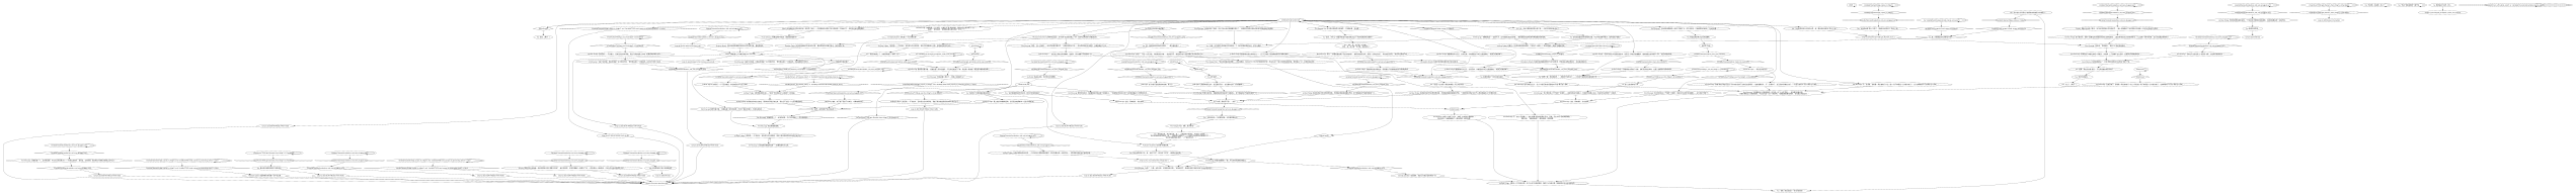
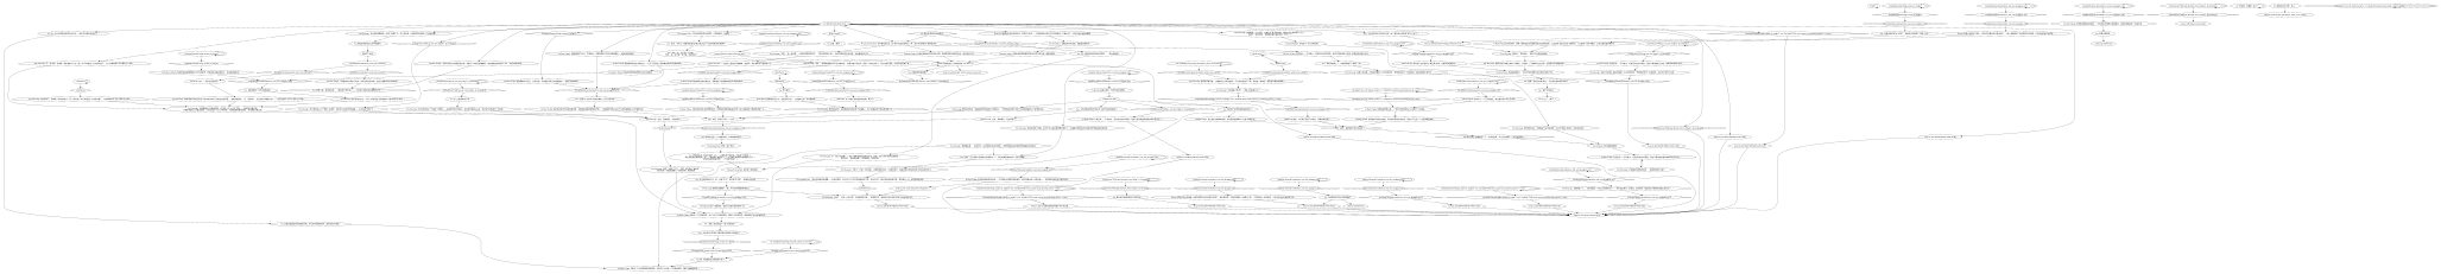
  digraph {
    fontname=Nunito
    node [fontname=Nunito]
    edge [fontname=Nunito]
    n1 [label=START]
    n2 [label="突然哭了起来"]
    n3 [label="Variable[\"doomed.icebear_main_hub_reached\"]"]
    n4 [label="Variable[\"doomed.icebear_main_hub_reached\"]" shape=diamond]
    n5 [label="!(Variable[\"doomed.icebear_main_hub_reached\"])" shape=diamond]
    n6 [label="Shivers: 女孩跑到街市档位的时候，突然哭了起来：一只恶狠狠的冰熊正守在冰箱前面！它扬起爪子，想拦住所有潜在的顾客。"]
    n7 [label="Visual Calculus: 熊看起来异常逼真。难道是动物标本？"]
    n8 [label="Reaction Speed: 这肯定就是苏娜提到的那台巨型冰熊冰箱。看看里面吧。"]
    n9 [label="You: “喂，我好像没看到场外拷贝啊……”（再次检查架子。）"]
    n10 [label="Kim Kitsuragi: “不。他们*不需要*——他们*需要*听到的是我们平淡、无聊、完全*保守*的凶杀案调查。”\n“希望不是。”他恼怒地看了一眼你的脚，紧闭双唇。"]
    n11 [label="Ice Bear Fridge: 你看见一只可怕的冰熊，肚子上有个奇怪的隔间。隔间门上布满冰霜，熊的眼睛正发出红色的光芒。"]
    n12 [label="Kim Kitsuragi: 他研究着冰箱。“这确实是个反常的选择，不过它*确实*足够大。而且也足够冷……”"]
    n13 [label="Kim Kitsuragi: “我们看看里面吧。”"]
    n14 [label="Ice Bear Fridge: 它很完美——不仅够大，还有强力的冷却系统。现在只要你能把警督找来帮忙就可以了……"]
    n15 [label="Physical Instrument: 这件事完成之后，你*绝对*应该好好喝上一杯。或许可以再来些*异教徒仪式*。"]
    n16 [label="Kim Kitsuragi: “漂亮，”他一边说着，一边用手帕擦拭着双手。“冰熊冰箱里的尸体——我当警察的职业生涯里，这是最棒的工作之一。”"]
    n17 [label="Ice Bear Fridge: 它很完美——不仅够大，还有强力的冷却系统。现在只要你能插上冰箱，把警督找来帮忙的话……"]
    n18 [label="Reaction Speed: 这肯定就是他们告诉你的冰箱。看看里面的空间够不够大，能不能放尸体。"]
    n19 [label="Esprit de Corps: ……但是这上面的光学很糟糕，他想到。我们需要尽可能安静一些。"]
    n20 [label="You: 再次尝试脱掉死者的靴子。" shape=diamond]
    n21 [label="!(Variable[\"doomed.breakerbox_red_wire_plugged_out\"])" shape=diamond]
    n22 [label="You: “现在冰箱插上了。你能帮我搬下尸体吗，金？”"]
    n23 [label="before 冰箱是挺让人印象深刻的 the door hub"]
    n24 [label="You: “好吧，金。把他带走吧。”（警督把尸体带走了——今天剩下来的时间你将独自工作。）" shape=diamond]
    n25 [label="Physical Instrument: 你们俩？那很容易。"]
    n26 [label="You: “这不是警察的工作，金。这是*艺术*。我们是*艺术家*，这是我们的幻想。”"]
    n27 [label="IsKimHere()"]
    n28 [label="IsKimHere()" shape=diamond]
    n29 [label="You: 把门撬开……"]
    n30 [label="Half Light: 它的眼睛毫无生气，但还是很可怕……在它醒来之前，快点跑路吧！"]
    n31 [label="!(IsKimHere())" shape=diamond]
    n32 [label="Kim Kitsuragi: “当然了。只是一台巨大的、冰熊形状的冰箱……”他放松双手，脸庞沐浴在开启的冰箱门发出的强光之中。"]
    n33 [label="Jump to: [ICE BEAR FRIDGE MAIN HUB]"]
    n34 [label="Perception (Smell): 包装纸还残留着香草和巧克力的味道。"]
    n35 [label="You: “真的吗？你觉得做的挺好的吗？”"]
    n36 [label="Ice Bear Fridge: 通上电的冰箱嗡嗡直响。这玩意的电费账单一定是*灾难性*的。"]
    n37 [label="You: “好吧，是时候把尸体冰冻起来了！”" shape=diamond]
    n38 [label="You: “是啊，我也没有很*得意*，不过我们确实找到冰箱了。”"]
    n39 [label="You: “我不太相信你。”"]
    n40 [label="You: 关上门。[离开。]"]
    n41 [label="Kim Kitsuragi: “那我们把尸体搬过来吧？我搬头，你抬脚。上下楼梯不会太容易，但是我们应该能做到的。”"]
    n42 [label="Visual Calculus: 你的视觉确认了：这台冰熊冰箱里还可以再放*两具*尸体。"]
    n43 [label="Variable[\"doomed.breakerbox_red_wire_plugged_out\"]"]
    n44 [label="Variable[\"doomed.breakerbox_red_wire_plugged_out\"]" shape=diamond]
    n45 [label="Ice Bear Fridge: 你的话语在空旷的房间里回荡，与潮湿的地板砖碰撞出声响。那个神秘的肚子隔间里漆黑一片……"]
    n46 [label="You: “好吧，那就开工吧！”（拍手。）"]
    n47 [label="!(Variable[\"doomed.breakerbox_red_wire_plugged_out\"])" shape=diamond]
    n48 [label="You: “*这是*什么东西？看起来像是一只巨大的冰熊……”"]
    n49 [label="Ice Bear Fridge: 你的话语在空旷的房间里回荡，与潮湿的地板砖碰撞出声响。一道强烈的光线从它肚子上那道神秘的小门里透射出来……"]
    n50 [label="Jump to: [IsTaskActive(\"TASK.get_filament_from ...]"]
    n51 [label="Kim Kitsuragi: “我知道，”警督说到，“真是个不幸的营销选择。”"]
    n52 [label="Variable[\"doomed.breakerbox_red_wire_plugged_out\"]"]
    n53 [label="Variable[\"doomed.breakerbox_red_wire_plugged_out\"]" shape=diamond]
    n54 [label="sold 冰箱里面的尸体正在慢慢腐烂"]
    n55 [label="Jump to: [ICE BEAR FRIDGE MAIN HUB]"]
    n56 [label="Jump to: [IsKimHere()]"]
    n57 [label="!(Variable[\"doomed.breakerbox_red_wire_plugged_out\"])" shape=diamond]
    n58 [label="Jump to: [ICE BEAR FRIDGE MAIN HUB]"]
    n59 [label="Jump to: [le corpse questionnaire]"]
    n60 [label="Kim Kitsuragi: “正好是我们要找的东西——看看里面有什么吧。”"]
    n61 [label="!(Variable[\"doomed.breakerbox_red_wire_plugged_out\"])" shape=diamond]
    n62 [label="Conceptualization: 你创造了一具*冰熊石棺*。"]
    n63 [label="Conceptualization: 他说得对。他的工作肯定会更拘谨一些。"]
    n64 [label="You: “看啦！我们创造了一具*冰熊石棺*。”"]
    n65 [label="Kim Kitsuragi: “至少我们阻止了尸体进一步腐烂。现在你可以进行其他检查——在可控的*环境*下。”"]
    n66 [label="Kim Kitsuragi: “当然。我来搬头，你去抬脚……”"]
    n67 [label="!(IsKimHere())" shape=diamond]
    n68 [label="You: 看看冰箱里面。"]
    n69 [label="Jump to: [IsKimHere()]"]
    n70 [label="You: 检查里面的一张冰淇淋包装纸。"]
    n71 [label="Kim Kitsuragi: 警督往里面瞥了一眼，手已经扶在腰间的枪套上。"]
    n72 [label="Jump to: [XP.discover_the_bullet]"]
    n73 [label="Jump to: [yard.hanged_inland_corpse_answered]"]
    n74 [label="Jump to: [ICE BEAR FRIDGE MAIN HUB]"]
    n75 [label="You: 试着脱掉死者的靴子。"]
    n76 [label="IsTaskActive(\"TASK.go_see_the_fridge\")--[[ Variable[ ]]"]
    n77 [label="IsTaskActive(\"TASK.go_see_the_fridge\")--[[ Variable[ ]]" shape=diamond]
    n78 [label="You: 把门上的便条取下来。"]
    n79 [label="Kim Kitsuragi: “至少我们阻止了尸体进一步腐烂——或者应该说可以阻止，等你把冰箱插上之后。然后你可以再进行一次检查。”"]
    n80 [label="!(IsTaskActive(\"TASK.go_see_the_fridge\")--[[ Variable[ ]])" shape=diamond]
    n81 [label="Ice Bear Fridge: 它很完美——不仅够大，还有强力的冷却系统。现在只要你能把警督找来帮忙就可以了……"]
    n82 [label="Jump to: [ICE BEAR FRIDGE MAIN HUB]"]
    n83 [label="You: “我觉得这是一个光荣的成就，大家都需要听到。”"]
    n84 [label="The Hanged Man: 来吧，疯子罗尼！"]
    n85 [label="You: “把他装起来，然后带走吧，金。”（让警督把尸体带走，不做进一步检查。）\n“我们把他装起来带走吧，金。”（警督把尸体带走了——今天剩下来的时间你将独自工作。）\n“我们把他搬到锐影里吧。”（尸体处理完毕。）"]
    n86 [label="Variable[\"doomed.fridge_corpse_in_fridge\"]  and  Variable[\"TASK.send_corpse_to_processing_done\"] == false"]
    n87 [label="Variable[\"doomed.fridge_corpse_in_fridge\"]  and  Variable[\"TASK.send_corpse_to_processing_done\"] == false" shape=diamond]
    n88 [label="Reaction Speed: 但是纤维内存在哪？它不在这里……"]
    n89 [label="!(Variable[\"doomed.fridge_corpse_in_fridge\"]  and  Variable[\"TASK.send_corpse_to_processing_done\"] == false)" shape=diamond]
    n90 [label="!(Variable[\"doomed.breakerbox_red_wire_plugged_out\"])" shape=diamond]
    n91 [label="Interfacing: 确实。对于验尸官的工作来说，冷藏肉要好多了。"]
    n92 [label="Jump to: [ICE BEAR FRIDGE MAIN HUB]"]
    n93 [label="You: “所以他们打算用这个超级食肉动物卖冰淇淋吗？”"]
    n94 [label="!(Variable[\"doomed.fridge_corpse_in_fridge\"])" shape=diamond]
    n95 [label="Half Light: 这只冰熊可是超级食肉动物。要小心。"]
    n96 [label="Kim Kitsuragi: 警督没有回话。他的眼睛还停留在那个动物身上。那个神秘的肚子隔间里漆黑一片……" shape=diamond]
    n97 [label="Ice Bear Fridge: 一股冰冷的空气迎面朝你扑来。你听见一阵低沉的嘟囔声，就好像熊在自我调节一样……这是冰箱的内部。"]
    n98 [label="Kim Kitsuragi: “当然没有了。你看看！我们都*做了*什么？我们把一具尸体塞进一台冰熊冰箱了。这件事绝对*不可以*离开这个房间。”"]
    n99 [label="Kim Kitsuragi: “冰箱是挺让人印象深刻的，这只是一次*小小的*胜利——在无数次失败之间。”\n“冰箱本身挺让人印象深刻的，不过这只是一次小小的胜利。”他恼怒地看着你的脚。“在无数次失败之间。”"]
    n100 [label="!(Variable[\"doomed.breakerbox_red_wire_plugged_out\"])" shape=diamond]
    n101 [label="Shivers: 母亲冲过去安抚她，但是菲费特已经不想要冰淇淋了，她只想回家。冰熊盯着她们一路离开广场。一阵风卷起一张包装纸，正好从哭泣的女孩身边飞过……"]
    n102 [label="Kim Kitsuragi: “这是个好问题。它看起来像是一台冰淇淋冰箱。”警督拿起其中一张包装纸，试着在黑暗中研究它。"]
    n103 [label="You: “没错。这可要举行异教徒仪式来庆祝一下。我们把蜂蜜酒拿出来，把它点燃吧。”"]
    n104 [label="Kim Kitsuragi: “当然了。只是一台巨大的、冰熊形状的冰箱……”他放松双手，脸庞沐浴在开启的冰箱门发出的强光之中。"]
    n105 [label="The Hanged Man: 尸体比你想象的还要重——而且也更臭。你们花了半小时才把他搬到地下室，然后又花了十多分钟把他塞进冰箱。警督退后一步，欣赏着你的杰作。"]
    n106 [label="Variable[\"doomed.fridge_corpse_in_fridge\"]"]
    n107 [label="Variable[\"doomed.fridge_corpse_in_fridge\"]" shape=diamond]
    n108 [label="Perception (Smell): 包装纸还残留着香草和巧克力的味道。即使是在这样的恶臭中，你还是感觉的到。"]
    n109 [label="!(Variable[\"yard.hanged_inland_corpse_answered\"])" shape=diamond]
-   n110 [label="You: 嗯，冰箱看起来大的够放尸体了……" shape=diamond]
+   n110 [label="You: 嗯，冰箱看起来大的够放尸体了……"]
    n111 [label="IsTaskActive(\"TASK.get_filament_from_fridge\")--[[ Variable[ ]]"]
    n112 [label="IsTaskActive(\"TASK.get_filament_from_fridge\")--[[ Variable[ ]]" shape=diamond]
    n113 [label="You: 看起来应该很容易把尸体塞进去。"]
    n114 [label="Jump to: [ICE BEAR FRIDGE MAIN HUB]"]
    n115 [label="!(IsTaskActive(\"TASK.get_filament_from_fridge\")--[[ Variable[ ]])" shape=diamond]
    n116 [label="Ice Bear Fridge: 你看见一只冰熊若隐若现的阴影，它的肚子上还有一个奇怪的隔间。隔间门微微敞开着……"]
    n117 [label="Kim Kitsuragi: “更糟糕的是——直到今天，这只熊还在花他们的钱……”警督指着冰箱外那条弯弯曲曲的红色电线。"]
    n118 [label="Variable[\"doomed.breakerbox_red_wire_plugged_out\"]"]
    n119 [label="Variable[\"doomed.breakerbox_red_wire_plugged_out\"]" shape=diamond]
    n120 [label="!(Variable[\"doomed.breakerbox_red_wire_plugged_out\"])" shape=diamond]
    n121 [label="Ice Bear Fridge: 一阵微弱的冷风吹了出来。你听见滴水的声响。这是正在解冻中的冰箱内部。"]
    n122 [label="Variable[\"doomed.breakerbox_red_wire_plugged_out\"]"]
    n123 [label="Variable[\"doomed.breakerbox_red_wire_plugged_out\"]" shape=diamond]
    n124 [label="Jump to: [before opening the door hub]"]
    n125 [label="Kim Kitsuragi: “这确实是一个……反常的选择。不过它很宽敞——而且也足够冷……”" shape=diamond]
    n126 [label="Variable[\"doomed.breakerbox_red_wire_plugged_out\"]"]
    n127 [label="Variable[\"doomed.breakerbox_red_wire_plugged_out\"]" shape=diamond]
    n128 [label="!(Variable[\"doomed.breakerbox_red_wire_plugged_out\"])" shape=diamond]
    n129 [label="Shivers: 那是过去的某个夏天。5岁大的菲费特松开母亲的手，一蹦一跳地跑向广场对面的冰淇淋摊，口袋中的零钱叮当作响。"]
    n130 [label="!(Variable[\"doomed.breakerbox_red_wire_plugged_out\"])" shape=diamond]
    n131 [label="Ice Bear Fridge: 熊的眼睛仍然发着红光，照看着肚子里隐藏的那些冰淇淋包装纸。"]
    n132 [label="Jump to: [ICE BEAR FRIDGE MAIN HUB]"]
    n133 [label="Kim Kitsuragi: “不。并没有。你看看！我们都做了什么？把*一具尸体塞进一台冰熊冰箱了*。这个故事绝对不可以离开这个房间。”"]
    n134 [label="Kim Kitsuragi: 他严肃地点点头。“这个*冰熊石棺*的话题绝对*不能*离开这个房间。”"]
    n135 [label="Kim Kitsuragi: “这是个好问题。看起来像是一台冰淇淋冰箱。”警督拿起其中一张包装纸，在灯光下研究了起来。"]
    n136 [label="!(Variable[\"doomed.breakerbox_red_wire_plugged_out\"])" shape=diamond]
    n137 [label="Jump to: [ICE BEAR FRIDGE MAIN HUB]"]
    n138 [label="Variable[\"doomed.breakerbox_red_wire_plugged_out\"]"]
    n139 [label="Variable[\"doomed.breakerbox_red_wire_plugged_out\"]" shape=diamond]
    n140 [label="Ice Bear Fridge: 光滑的玻璃包装纸后面，一只友好的卡通熊在朝你微笑。跟冰箱看起来一点都不像——跟里面那具腐烂的尸体也不像。"]
    n141 [label="Jump to: [You: \"Look inside the refrigerator.\"]"]
    n142 [label="!(Variable[\"doomed.breakerbox_red_wire_plugged_out\"])" shape=diamond]
    n143 [label="You: “放松，金，这只是一台冰箱。”\n“放松，金，这只是一台冰箱，还记得吗？”"]
    n144 [label="Kim Kitsuragi: “等等……”警督检查着黑乎乎的冰箱内部。“如果冰箱没开的话，那就一点用也没有了。我们先把它插上，然后回这里搬尸体。”"]
    n145 [label="Variable[\"doomed.breakerbox_red_wire_plugged_out\"]"]
    n146 [label="Variable[\"doomed.breakerbox_red_wire_plugged_out\"]" shape=diamond]
    n147 [label="Ice Bear Fridge: 光滑的玻璃包装纸后面，一只友好的卡通熊正朝你微笑。它跟冰箱看起来一点都不像。"]
    n148 [label="Jump to: [ICE BEAR FRIDGE MAIN HUB]"]
    n149 [label="Ice Bear Fridge: 熊的眼睛死气沉沉、空洞无神，冰箱里面的尸体正在慢慢腐烂……电源已经被切断了。"]
    n150 [label="Jump to: [ICE BEAR FRIDGE MAIN HUB]"]
    n151 [label="You: 后退。[离开。]"]
    n152 [label="Variable[\"doomed.breakerbox_red_wire_plugged_out\"]"]
    n153 [label="Variable[\"doomed.breakerbox_red_wire_plugged_out\"]" shape=diamond]
    n154 [label="!(Variable[\"doomed.breakerbox_red_wire_plugged_out\"])" shape=diamond]
    n155 [label="Kim Kitsuragi: “有吗？”他叹了口气。“好吧，也许我们*确实有*。”\n“我们有吗？”他恼怒地看了一眼你的脚，紧闭双唇。"]
    n156 [label="The Hanged Man: 在冰熊冰箱的寒冰领域里，尸体跌坐着，等待着……"]
    n157 [label="You: “首先，为什么一间废弃的地下室里会有这么大一尊冰熊形状的冰箱啊？”"]
    n158 [label="You: “告诉我，你是谁，死人？”"]
    n159 [label="You: Variable[\"yard.hanged_inland_corpse_answered\"]"]
    n160 [label="Variable[\"yard.hanged_inland_corpse_answered\"]" shape=diamond]
    n161 [label="Variable[\"doomed.breakerbox_red_wire_plugged_out\"]"]
    n162 [label="Variable[\"doomed.breakerbox_red_wire_plugged_out\"]" shape=diamond]
    n163 [label="Authority: 他是认真的。他不想当冰熊警察。"]
    n164 [label="Untitled hub (54)"]
    n165 [label="Ice Bear Fridge: 架子是空的。你唯一能看见的只有皱巴巴的冰淇淋包装纸，上面印着*瑞瓦肖冰城*的商标名。门上贴着一份手写便条。这台冰箱真是有够巨大。"]
    n166 [label="Kim Kitsuragi: “这玩意的电费账单一定是*灾难性*的。话又说回来，它确实帮我们解决了尸体的问题……”"]
    n167 [label="You: 突如其来的寒冷让你开始颤抖。"]
    n168 [label="You: “所以你觉得这台冰箱怎么样，金？看起来大的够放*两具*尸体了。”"]
-   n169 [label="You: *再次*彻底地调查一遍尸体。"]
    n170 [label="You: Variable[\"yard.hanged_perception_white_oval_wound\"]"]
    n171 [label="Variable[\"yard.hanged_perception_white_oval_wound\"]" shape=diamond]
    n172 [label="Kim Kitsuragi: 警督研究着冰箱。“这确实是个反常的选择……不过肯定能放下尸体。现在唯一要做的，就是把冰箱的电源插上。”"]
    n173 [label="Kim Kitsuragi: “肯定是被人拿走了……便条上写的是什么？”"]
    n174 [label="!(Variable[\"yard.hanged_perception_white_oval_wound\"])" shape=diamond]
    n175 [label="Kim Kitsuragi: 警督没有回话。他的眼睛还停留在那个动物身上。一道强烈的光线从它肚子上那道神秘的小门里透射出来……"]
    n176 [label="Variable[\"doomed.fridge_corpse_in_fridge\"]  and  Variable[\"TASK.send_corpse_to_processing_done\"] == false"]
    n177 [label="Variable[\"doomed.fridge_corpse_in_fridge\"]  and  Variable[\"TASK.send_corpse_to_processing_done\"] == false" shape=diamond]
    n178 [label="!(Variable[\"doomed.fridge_corpse_in_fridge\"]  and  Variable[\"TASK.send_corpse_to_processing_done\"] == false)" shape=diamond]
    n179 [label="Jump to: [ICE BEAR FRIDGE MAIN HUB]"]
    n180 [label="You: 这肯定就是他们告诉我的冰箱。不过不知道够不够大，能不能放尸体呢？"]
    n181 [label="Variable[\"doomed.breakerbox_red_wire_plugged_out\"]"]
    n182 [label="Variable[\"doomed.breakerbox_red_wire_plugged_out\"]" shape=diamond]
    n183 [label="Kim Kitsuragi: “那肯定不会是世界上*最容易*的事，但是我们能搞定的。”"]
    n184 [label="Esprit de Corps: ……我们还真是走运。"]
    n185 [label="Kim Kitsuragi: “我就*知道*你会这么说！我*知道*这样下去肯定会提到酒……”他使劲摇摇头。“不。别再来了。这已经够*异教徒*的了——而且它绝对*不可以*离开这个房间。”"]
    n186 [label="Variable[\"doomed.breakerbox_red_wire_plugged_out\"]"]
    n187 [label="Variable[\"doomed.breakerbox_red_wire_plugged_out\"]" shape=diamond]
    n188 [label="Tutorial Agent: 你得到了一个可互动物品。前往物品栏中与之互动吧。"]
    n189 [label="Ice Bear Fridge: 你把便条塞进口袋——*还有*把它固定在门上的那个小冰箱贴。"]
    n190 [label="IsKimHere()"]
    n191 [label="IsKimHere()" shape=diamond]
    n192 [label="Jump to: [yard.hanged_perception_white_oval_wound]"]
    n193 [label="Variable[\"doomed.breakerbox_red_wire_plugged_out\"]"]
    n194 [label="Variable[\"doomed.breakerbox_red_wire_plugged_out\"]" shape=diamond]
    n195 [label="IsTaskActive(\"TASK.go_see_the_fridge\")--[[ Variable[ ]]"]
    n196 [label="IsTaskActive(\"TASK.go_see_the_fridge\")--[[ Variable[ ]]" shape=diamond]
    n197 [label="Ice Bear Fridge: 它很完美——不仅够大，还有强力的冷却系统。现在只要你能插上冰箱，把警督找来帮忙的话……"]
    n198 [label="!(IsTaskActive(\"TASK.go_see_the_fridge\")--[[ Variable[ ]])" shape=diamond]
    n199 [label="!(IsTaskActive(\"TASK.get_filament_from_fridge\")--[[ Variable[ ]])" shape=diamond]
    n200 [label="Kim Kitsuragi: “如果我是一个艺术家，这肯定*不是*我的幻想。我的作品会更加保守一些……”\n他看了一眼你的脚。“那我猜盗墓也是表演的一部分了？”"]
    n201 [label="You: “金，这台冰箱看来很适合放尸体——我们不用再到处询问了。”"]
    n202 [label="Ice Bear Fridge: 熊的眼睛依然在发着红光——它正守卫着肚子里隐藏的那些冰淇淋包装纸。"]
    n203 [label="You: “这显然就是*那台*冰箱了。看起来大的能放下*两具*尸体。”"]
    n204 [label="IsTaskActive(\"TASK.get_filament_from_fridge\")--[[ Variable[ ]]"]
    n205 [label="IsTaskActive(\"TASK.get_filament_from_fridge\")--[[ Variable[ ]]" shape=diamond]
    n206 [label="Kim Kitsuragi: “这确实是一个……反常的选择。不过它已经足够大了——而且也足够冷。老实说，它很完美。现在我们只要把冰箱插上就可以了。”"]
    n207 [label="IsKimHere()"]
    n208 [label="IsKimHere()" shape=diamond]
    n209 [label="!(IsKimHere())" shape=diamond]
    n210 [label="Ice Bear Fridge: 熊的眼睛死气沉沉，空洞无神，冰箱里的冰块正在慢慢融化……电源已经被切断了。"]
    n211 [label="Kim Kitsuragi: “当然。我来搬头，你去抬脚……”"]
    n212 [label="Kim Kitsuragi: “现在你拔掉了电线，至少不会让他们继续遭受损失了。”他指着冰箱旁边伸出的那条弯弯曲曲的红色电线。"]
    n213 [label="ICE BEAR TASK MAIN HUB"]
    n214 [label="!(Variable[\"doomed.fridge_corpse_in_fridge\"])" shape=diamond]
    n215 [label="You: “在所有能用到的手段之间，我们已经做到最好了。”"]
    n216 [label="Ice Bear Fridge: 你面前的冰箱空空如也，因为制冷系统没有生效，现在它不过是一个过度放纵的衣柜。"]
    n217 [label="Variable[\"tc.turn_off_tutorial_node\"]  or  Variable[\"character.interactable_tutorial_seen\"]"]
    n218 [label="Variable[\"tc.turn_off_tutorial_node\"]  or  Variable[\"character.interactable_tutorial_seen\"]" shape=diamond]
    n219 [label="!(Variable[\"tc.turn_off_tutorial_node\"]  or  Variable[\"character.interactable_tutorial_seen\"])" shape=diamond]
    n220 [label="Variable[\"doomed.breakerbox_red_wire_plugged_out\"]"]
    n221 [label="Variable[\"doomed.breakerbox_red_wire_plugged_out\"]" shape=diamond]
    n222 [label="!(Variable[\"doomed.breakerbox_red_wire_plugged_out\"])" shape=diamond]
    n223 [label="Variable[\"doomed.fridge_corpse_in_fridge\"]"]
    n224 [label="Variable[\"doomed.fridge_corpse_in_fridge\"]" shape=diamond]
    n225 [label="You: 跟我说点什么吧，死人。"]
    n1 -> n1
    n2 -> n3
    n3 -> n4
    n3 -> n5
    n4 -> n121
    n5 -> n184
    n6 -> n7
    n7 -> n8
    n8 -> n23
    n9 -> n10
    n10 -> n11
    n11 -> n64
    n12 -> n13
    n13 -> n14
    n14 -> n60
    n15 -> n16
    n15 -> n17
    n15 -> n18
    n16 -> n19
    n17 -> n22
    n18 -> n23
    n19 -> n34
    n20 -> n15
    n20 -> n21
    n21 -> n9
    n22 -> n102
    n23 -> n73
    n23 -> n74
    n23 -> n75
    n25 -> n26
    n26 -> n71
    n27 -> n27
    n27 -> n28
    n28 -> n29
    n29 -> n30
    n30 -> n96
    n31 -> n32
    n32 -> n33
    n33 -> n59
    n34 -> n61
    n35 -> n25
    n35 -> n36
    n36 -> n37
    n37 -> n125
    n38 -> n39
    n39 -> n40
    n41 -> n42
    n42 -> n38
    n43 -> n43
    n43 -> n44
    n44 -> n45
    n45 -> n46
    n46 -> n100
    n47 -> n48
    n48 -> n49
    n49 -> n46
    n50 -> n51
    n51 -> n41
    n52 -> n52
    n52 -> n53
    n53 -> n54
    n54 -> n55
    n54 -> n56
    n55 -> n59
    n57 -> n58
    n58 -> n59
    n60 -> n14
    n61 -> n70
    n62 -> n12
    n63 -> n11
-   n93 -> n64
+   n64 -> n93
    n65 -> n66
    n66 -> n67
    n67 -> n155
    n68 -> n69
    n70 -> n134
    n71 -> n32
    n71 -> n142
    n74 -> n59
    n75 -> n199
    n76 -> n76
    n76 -> n77
    n77 -> n78
    n78 -> n79
    n79 -> n66
    n80 -> n81
    n81 -> n82
    n82 -> n59
    n83 -> n84
    n84 -> n85
    n85 -> n25
    n86 -> n86
    n86 -> n87
    n87 -> n88
    n88 -> n59
    n89 -> n90
    n90 -> n91
    n91 -> n37
    n92 -> n59
    n93 -> n94
    n94 -> n109
    n95 -> n96
    n96 -> n46
    n97 -> n24
    n98 -> n99
    n99 -> n11
    n100 -> n83
    n101 -> n55
    n102 -> n136
    n103 -> n104
    n104 -> n105
    n105 -> n31
    n106 -> n106
    n106 -> n107
    n107 -> n108
    n108 -> n61
    n109 -> n110
    n110 -> n116
    n111 -> n111
    n111 -> n112
    n112 -> n113
    n113 -> n114
    n114 -> n59
    n115 -> n59
    n117 -> n103
    n117 -> n116
    n118 -> n118
    n118 -> n119
    n119 -> n120
    n120 -> n95
    n121 -> n24
    n122 -> n122
    n122 -> n123
    n123 -> n124
    n124 -> n23
    n125 -> n13
    n126 -> n126
    n126 -> n127
    n127 -> n128
    n128 -> n129
    n129 -> n165
    n130 -> n131
    n131 -> n47
    n132 -> n59
    n133 -> n99
    n134 -> n99
    n135 -> n136
    n136 -> n132
    n137 -> n59
    n138 -> n138
    n138 -> n139
    n139 -> n140
    n140 -> n141
    n141 -> n32
    n142 -> n63
    n143 -> n144
    n144 -> n130
    n145 -> n145
    n145 -> n146
    n146 -> n147
    n147 -> n68
    n148 -> n59
    n149 -> n47
    n150 -> n59
    n152 -> n152
    n152 -> n153
    n153 -> n154
    n154 -> n137
    n155 -> n11
    n156 -> n157
    n157 -> n143
    n158 -> n158
    n159 -> n159
    n159 -> n160
    n160 -> n110
    n161 -> n161
    n161 -> n162
    n162 -> n163
    n163 -> n164
    n164 -> n35
    n164 -> n80
    n164 -> n175
    n164 -> n215
    n165 -> n51
    n166 -> n167
    n167 -> n2
    n168 -> n50
-   n169 -> n169
    n170 -> n170
    n170 -> n171
    n171 -> n172
    n172 -> n173
    n173 -> n89
    n174 -> n172
    n175 -> n46
    n176 -> n176
    n176 -> n177
    n177 -> n148
    n178 -> n179
    n179 -> n59
    n180 -> n116
    n181 -> n181
    n181 -> n182
    n182 -> n183
    n183 -> n42
    n184 -> n185
    n185 -> n99
    n186 -> n186
    n186 -> n187
    n187 -> n188
    n188 -> n189
    n189 -> n216
    n190 -> n190
    n190 -> n191
    n191 -> n98
    n193 -> n193
    n193 -> n194
    n194 -> n101
    n195 -> n195
    n195 -> n196
    n196 -> n197
    n197 -> n135
    n198 -> n65
    n199 -> n23
    n200 -> n62
    n201 -> n180
    n202 -> n47
    n203 -> n50
    n204 -> n204
    n204 -> n205
    n205 -> n72
    n206 -> n57
    n207 -> n207
    n207 -> n208
    n208 -> n174
    n209 -> n151
    n210 -> n47
    n211 -> n67
    n212 -> n103
    n213 -> n6
    n213 -> n15
    n213 -> n92
    n213 -> n97
    n213 -> n115
    n213 -> n133
    n213 -> n149
    n213 -> n150
    n213 -> n156
    n213 -> n166
    n213 -> n168
    n213 -> n178
    n213 -> n198
    n213 -> n200
    n213 -> n201
    n213 -> n202
    n213 -> n209
    n213 -> n212
    n213 -> n213
    n213 -> n214
    n214 -> n210
    n215 -> n211
    n216 -> n37
    n217 -> n217
    n217 -> n218
    n218 -> n189
    n219 -> n219
    n220 -> n220
    n220 -> n221
    n221 -> n206
    n222 -> n203
    n223 -> n223
    n223 -> n224
    n224 -> n222
    n225 -> n192
  }
